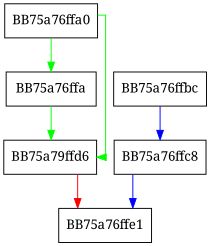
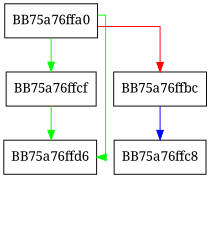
  digraph {
    fontname="Noto Serif"
    splines=ortho
    node [fontname="Noto Serif" shape=box]
    edge [color=green fontname="Noto Serif"]
    BB75a76ffa0
-   BB75a76ffd6 [label=BB75a79ffd6]
+   BB75a76ffd6
    BB75a76ffbc
-   BB75a76ffcf [label=BB75a76ffa]
-   BB75a76ffe1
+   BB75a76ffcf
    BB75a76ffc8
    BB75a76ffa0 -> BB75a76ffd6
+   BB75a76ffa0 -> BB75a76ffbc [color=red]
    BB75a76ffa0 -> BB75a76ffcf
-   BB75a76ffd6 -> BB75a76ffe1 [color=red]
    BB75a76ffbc -> BB75a76ffc8 [color=blue]
    BB75a76ffcf -> BB75a76ffd6
-   BB75a76ffc8 -> BB75a76ffe1 [color=blue]
  }
